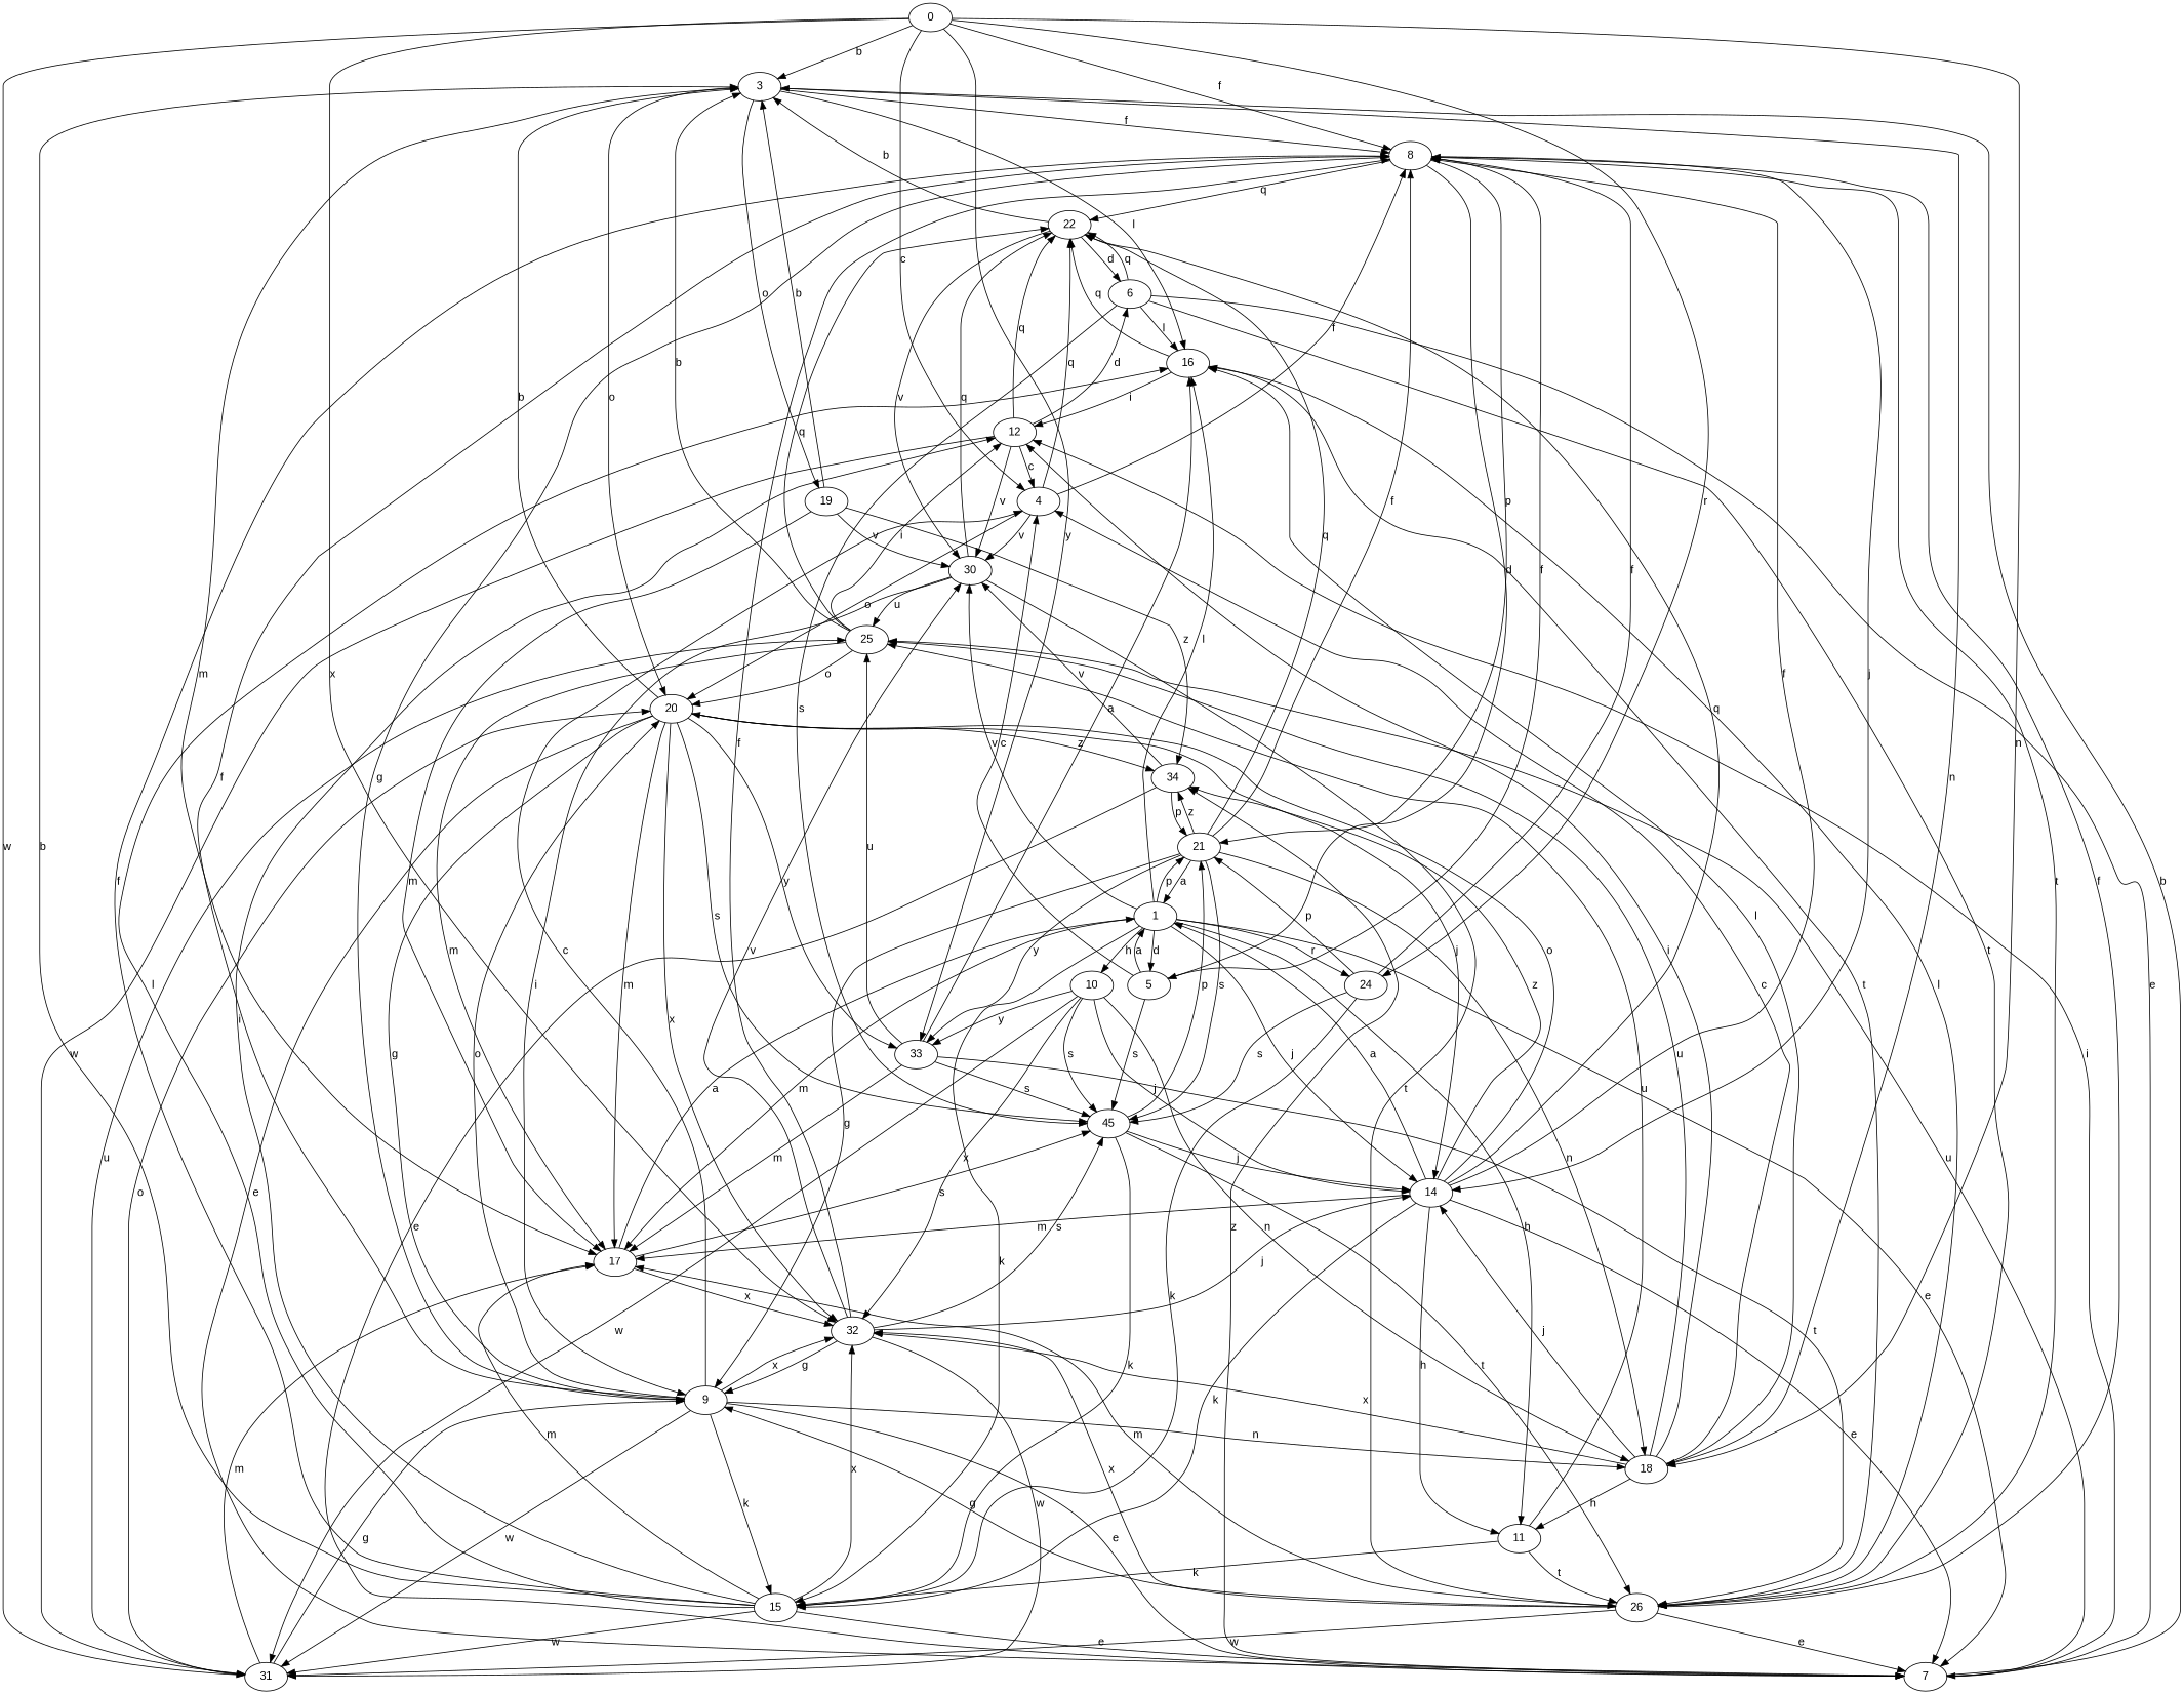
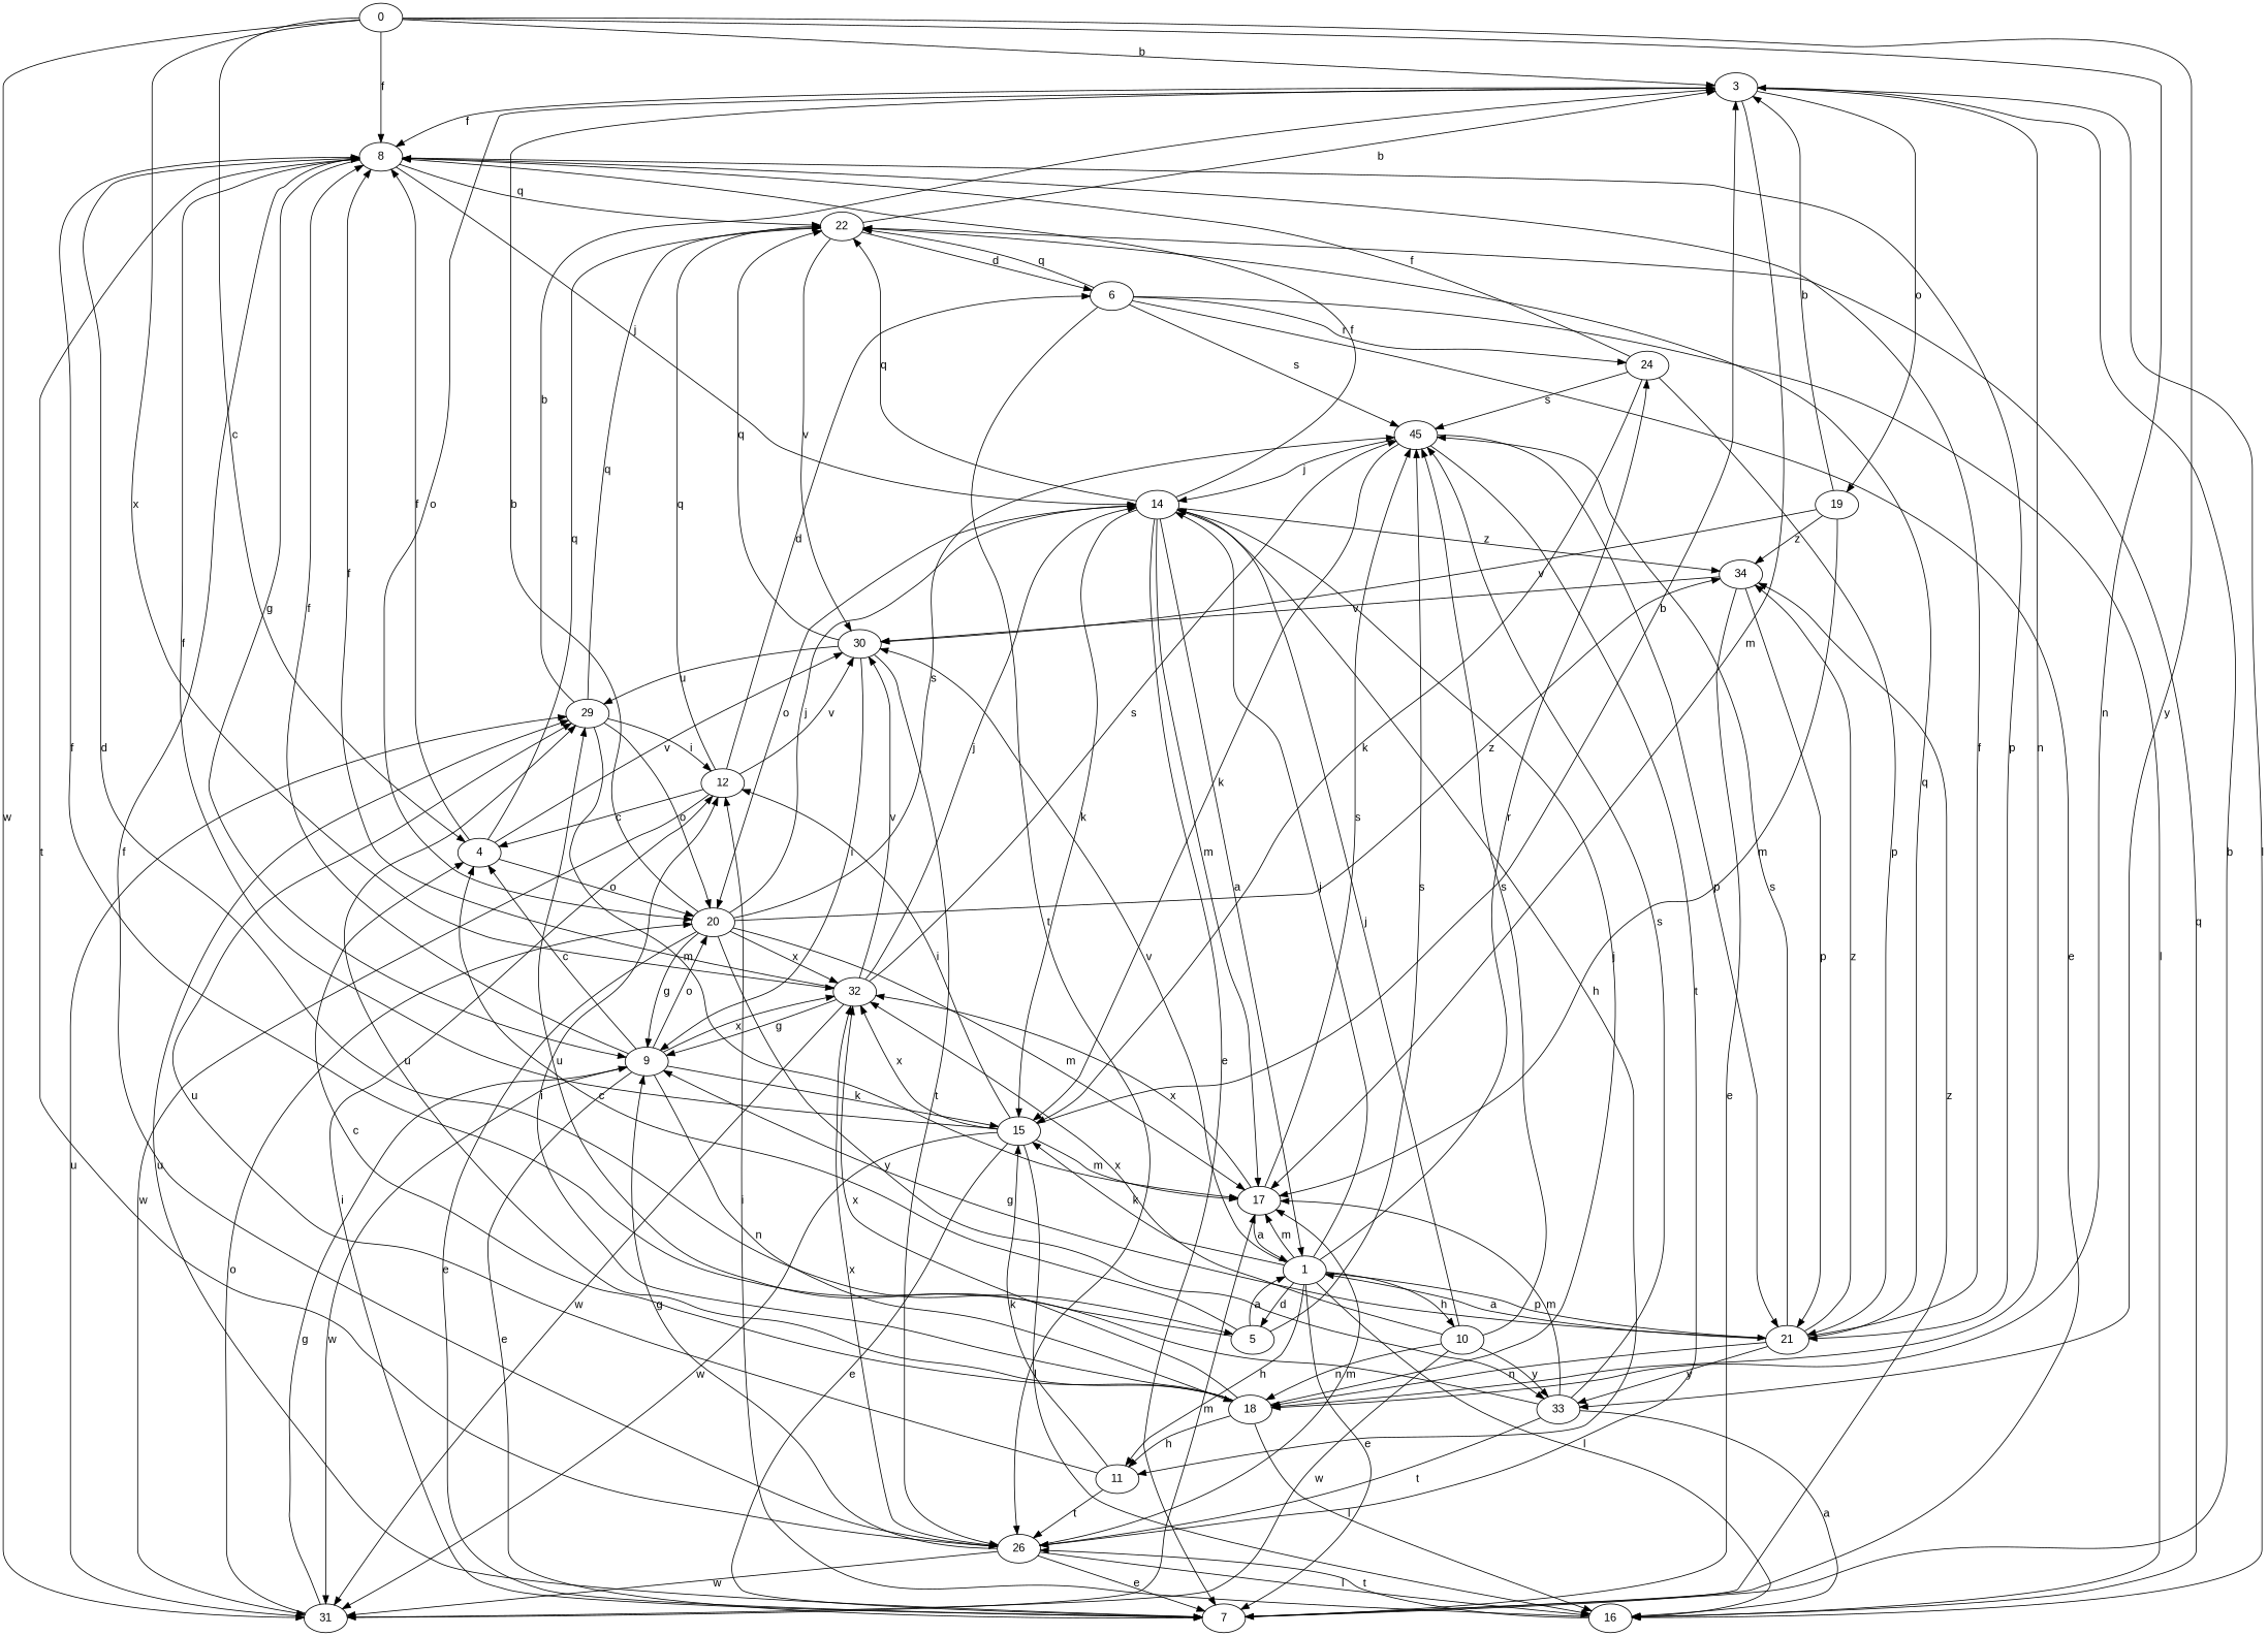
  strict digraph {
    fontname="Liberation Sans"
    node [fontname="Liberation Sans"]
    edge [fontname="Liberation Sans"]
    0
    3
    4
    8
    18
    24
    31
    32
    33
    16
    17
    19
    20
    30
    22
    5
    14
    21
    26
    9
    11
    12
-   29 [label=25]
+   29
    15
    n25 [label=45]
    1
    7
    10
    34
    6
    0 -> 3 [label=b]
    0 -> 4 [label=c]
    0 -> 8 [label=f]
    0 -> 18 [label=n]
-   0 -> 24 [label=r]
+   6 -> 24 [label=r]
    0 -> 31 [label=w]
    0 -> 32 [label=x]
    0 -> 33 [label=y]
    3 -> 8 [label=f]
    3 -> 18 [label=n]
    3 -> 16 [label=l]
    3 -> 17 [label=m]
    3 -> 19 [label=o]
    3 -> 20 [label=o]
    4 -> 8 [label=f]
    4 -> 20 [label=o]
    4 -> 30 [label=v]
    4 -> 22 [label=q]
    8 -> 22 [label=q]
    8 -> 5 [label=d]
    8 -> 14 [label=j]
    8 -> 21 [label=p]
    8 -> 26 [label=t]
    8 -> 9 [label=g]
    18 -> 4 [label=c]
    18 -> 32 [label=x]
    18 -> 16 [label=l]
    18 -> 14 [label=j]
    18 -> 11 [label=h]
    18 -> 12 [label=i]
    18 -> 29 [label=u]
    24 -> 8 [label=f]
    24 -> 21 [label=p]
    24 -> 15 [label=k]
    24 -> n25 [label=s]
    31 -> 17 [label=m]
    31 -> 20 [label=o]
    31 -> 9 [label=g]
    31 -> 29 [label=u]
    32 -> 8 [label=f]
    32 -> 31 [label=w]
    32 -> 30 [label=v]
    32 -> 14 [label=j]
    32 -> 9 [label=g]
    32 -> n25 [label=s]
    33 -> 16 [label=a]
    33 -> 17 [label=m]
    33 -> 26 [label=t]
    33 -> 29 [label=u]
    33 -> n25 [label=s]
    16 -> 22 [label=q]
    16 -> 26 [label=t]
    16 -> 12 [label=i]
    17 -> 32 [label=x]
    17 -> n25 [label=s]
    17 -> 1 [label=a]
    19 -> 3 [label=b]
    19 -> 17 [label=m]
    19 -> 30 [label=v]
    19 -> 34 [label=z]
    20 -> 3 [label=b]
    20 -> 32 [label=x]
    20 -> 33 [label=y]
    20 -> 17 [label=m]
    20 -> 14 [label=j]
    20 -> 9 [label=g]
    20 -> n25 [label=s]
    20 -> 7 [label=e]
    20 -> 34 [label=z]
    30 -> 22 [label=q]
    30 -> 26 [label=t]
    30 -> 9 [label=i]
    30 -> 29 [label=u]
    22 -> 3 [label=b]
    22 -> 30 [label=v]
    22 -> 6 [label=d]
    5 -> 4 [label=c]
    5 -> 8 [label=f]
    5 -> n25 [label=s]
    5 -> 1 [label=a]
    14 -> 8 [label=f]
    14 -> 17 [label=m]
    14 -> 20 [label=o]
    14 -> 22 [label=q]
    14 -> 11 [label=h]
    14 -> 15 [label=k]
    14 -> 1 [label=a]
    14 -> 7 [label=e]
    14 -> 34 [label=z]
    21 -> 8 [label=f]
    21 -> 18 [label=n]
    21 -> 33 [label=y]
    21 -> 22 [label=q]
    21 -> 9 [label=g]
    21 -> n25 [label=s]
    21 -> 1 [label=a]
    21 -> 34 [label=z]
    26 -> 8 [label=f]
    26 -> 31 [label=w]
    26 -> 32 [label=x]
    26 -> 16 [label=l]
    26 -> 17 [label=m]
    26 -> 9 [label=g]
    26 -> 7 [label=e]
    9 -> 4 [label=c]
    9 -> 8 [label=f]
    9 -> 18 [label=n]
    9 -> 31 [label=w]
    9 -> 32 [label=x]
    9 -> 20 [label=o]
    9 -> 15 [label=k]
    9 -> 7 [label=e]
    11 -> 26 [label=t]
    11 -> 29 [label=u]
    11 -> 15 [label=k]
    12 -> 4 [label=c]
    12 -> 31 [label=w]
    12 -> 30 [label=v]
    12 -> 22 [label=q]
    12 -> 6 [label=d]
    29 -> 3 [label=b]
    29 -> 17 [label=m]
    29 -> 20 [label=o]
    29 -> 22 [label=q]
    29 -> 12 [label=i]
    15 -> 3 [label=b]
    15 -> 8 [label=f]
    15 -> 31 [label=w]
    15 -> 32 [label=x]
    15 -> 16 [label=l]
    15 -> 17 [label=m]
    15 -> 12 [label=i]
    15 -> 7 [label=e]
    n25 -> 14 [label=j]
    n25 -> 21 [label=p]
    n25 -> 26 [label=t]
    n25 -> 15 [label=k]
    1 -> 24 [label=r]
    1 -> 16 [label=l]
    1 -> 17 [label=m]
    1 -> 30 [label=v]
    1 -> 5 [label=d]
    1 -> 14 [label=j]
    1 -> 21 [label=p]
    1 -> 11 [label=h]
    1 -> 15 [label=k]
    1 -> 7 [label=e]
    1 -> 10 [label=h]
    7 -> 3 [label=b]
    7 -> 12 [label=i]
    7 -> 29 [label=u]
    7 -> 34 [label=z]
    10 -> 18 [label=n]
    10 -> 31 [label=w]
    10 -> 32 [label=x]
    10 -> 33 [label=y]
    10 -> 14 [label=j]
    10 -> n25 [label=s]
    34 -> 30 [label=v]
    34 -> 21 [label=p]
    34 -> 7 [label=e]
    6 -> 16 [label=l]
    6 -> 22 [label=q]
    6 -> 26 [label=t]
    6 -> n25 [label=s]
    6 -> 7 [label=e]
  }
